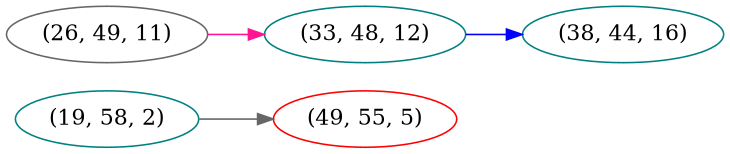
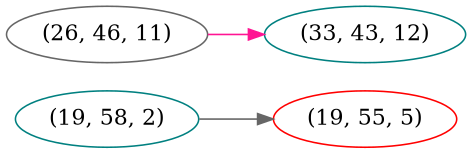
  digraph {
    rankdir=LR
    node [color=teal]
    n1 [label="(19, 58, 2)"]
-   "(19, 55, 5)" [color=red label="(49, 55, 5)"]
-   "(26, 49, 11)" [color=gray40]
-   "(33, 48, 12)"
-   "(38, 44, 16)"
+   "(19, 55, 5)" [color=red]
+   "(26, 49, 11)" [color=gray40 label="(26, 46, 11)"]
+   "(33, 48, 12)" [label="(33, 43, 12)"]
    n1 -> "(19, 55, 5)" [color=gray40]
    "(26, 49, 11)" -> "(33, 48, 12)" [color=deeppink]
-   "(33, 48, 12)" -> "(38, 44, 16)" [color=blue]
  }
